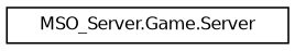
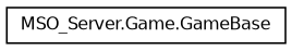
  digraph {
    rankdir=LR
-   n1 [color=black fillcolor=white fontname=Helvetica fontsize=10 height=0.2 label="MSO_Server.Game.Server" shape=record style=filled width=0.4]
+   n1 [color=black fillcolor=white fontname=Helvetica fontsize=10 height=0.2 label="MSO_Server.Game.GameBase" shape=record style=filled width=0.4]
  }
